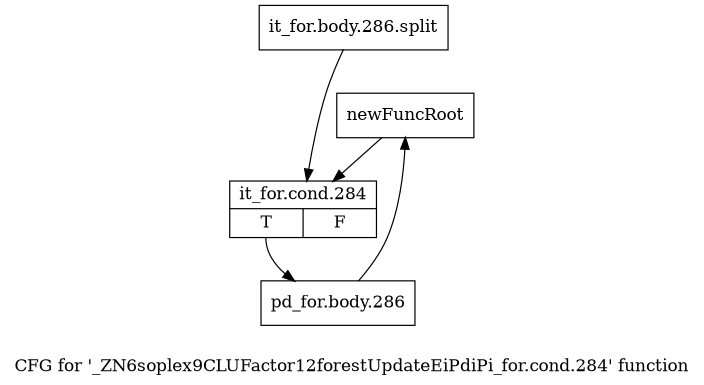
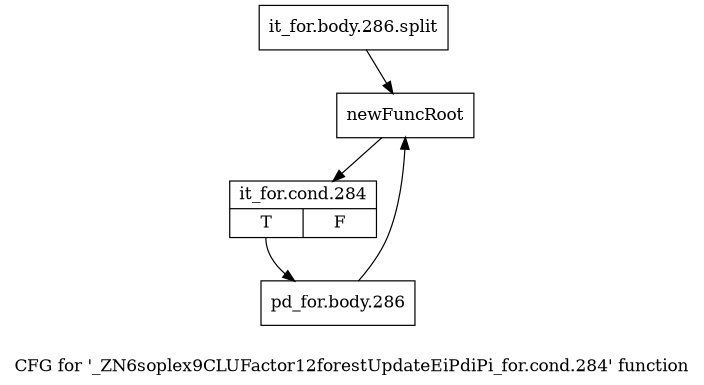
  digraph {
    label="CFG for '_ZN6soplex9CLUFactor12forestUpdateEiPdiPi_for.cond.284' function"
    node [shape=record]
    n1 [label="{newFuncRoot}"]
    n2 [label="{it_for.cond.284|{<s0>T|<s1>F}}"]
    n3 [label="{pd_for.body.286}"]
    n4 [label="{it_for.body.286.split}"]
    n1 -> n2
    n2 -> n3 [tailport=s0]
    n3 -> n1
-   n4 -> n2
+   n4 -> n1
  }
